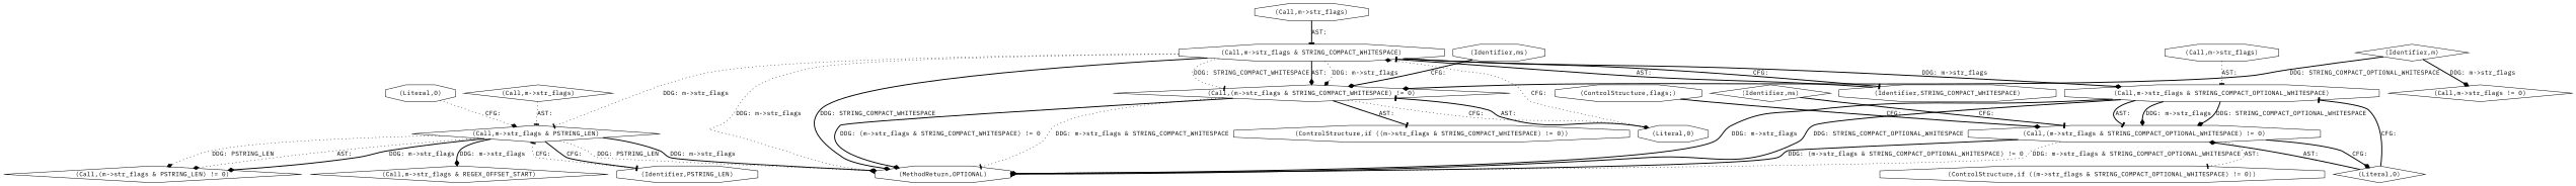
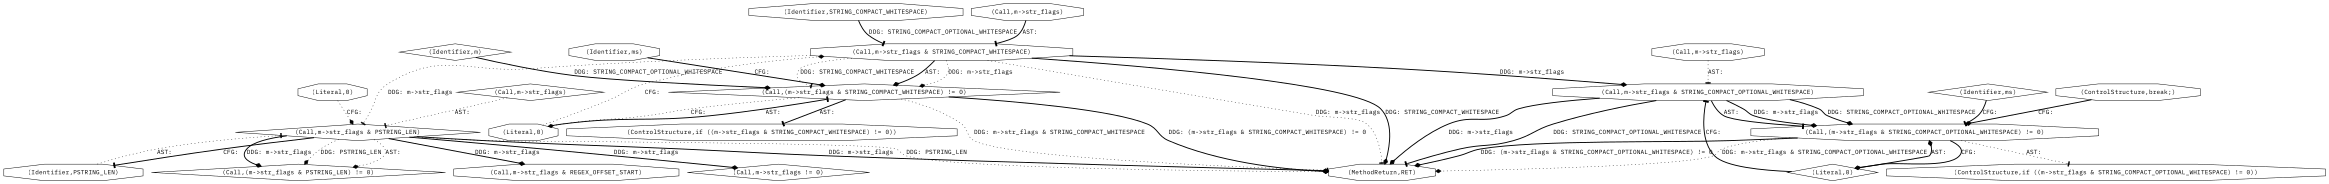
  digraph {
    fontname="IBM Plex Mono"
    node [fontname="IBM Plex Mono" shape=octagon]
    edge [arrowhead=diamond fontname="IBM Plex Mono" style=bold]
    n1 [label="(Call,m->str_flags & STRING_COMPACT_WHITESPACE)"]
    n2 [label="(Call,(m->str_flags & STRING_COMPACT_WHITESPACE) != 0)" shape=diamond]
    n3 [label="(Call,m->str_flags & STRING_COMPACT_OPTIONAL_WHITESPACE)"]
    n4 [label="(Identifier,STRING_COMPACT_WHITESPACE)"]
-   n5 [label="(MethodReturn,OPTIONAL)"]
+   n5 [label="(MethodReturn,RET)"]
    n6 [label="(Call,m->str_flags & PSTRING_LEN)" shape=diamond]
    n7 [label="(Literal,0)"]
    n8 [label="(ControlStructure,if ((m->str_flags & STRING_COMPACT_WHITESPACE) != 0))"]
    n9 [label="(Call,(m->str_flags & STRING_COMPACT_OPTIONAL_WHITESPACE) != 0)"]
-   n10 [label="(Call,m->str_flags & REGEX_OFFSET_START)" shape=diamond]
+   n10 [label="(Call,m->str_flags & REGEX_OFFSET_START)"]
    n11 [label="(Call,m->str_flags != 0)" shape=diamond]
    n12 [label="(Identifier,PSTRING_LEN)"]
    n13 [label="(Call,(m->str_flags & PSTRING_LEN) != 0)" shape=diamond]
    n14 [label="(ControlStructure,if ((m->str_flags & STRING_COMPACT_OPTIONAL_WHITESPACE) != 0))"]
    n15 [label="(Literal,0)" shape=diamond]
    n16 [label="(Identifier,m)" shape=diamond]
    n17 [label="(Call,m->str_flags)"]
    n18 [label="(Identifier,ms)"]
    n19 [label="(Call,m->str_flags)"]
    n20 [label="(Call,m->str_flags)" shape=diamond]
    n21 [label="(Identifier,ms)" shape=diamond]
    n22 [label="(Literal,0)"]
-   n23 [label="(ControlStructure,flags;)"]
+   n23 [label="(ControlStructure,break;)"]
    n1 -> n2 [label="AST: "]
    n1 -> n2 [label="DDG: m->str_flags" style=dotted]
    n1 -> n2 [arrowhead=tee label="DDG: STRING_COMPACT_WHITESPACE" style=dotted]
    n1 -> n3 [label="DDG: m->str_flags"]
-   n1 -> n4 [arrowhead=tee label="CFG: "]
    n1 -> n5 [arrowhead=tee label="DDG: m->str_flags" style=dotted]
    n1 -> n5 [label="DDG: STRING_COMPACT_WHITESPACE"]
    n1 -> n6 [arrowhead=tee label="DDG: m->str_flags" style=dotted]
    n2 -> n5 [label="DDG: (m->str_flags & STRING_COMPACT_WHITESPACE) != 0"]
    n2 -> n5 [arrowhead=tee label="DDG: m->str_flags & STRING_COMPACT_WHITESPACE" style=dotted]
    n2 -> n7 [label="CFG: " style=dotted]
    n2 -> n8 [arrowhead=tee label="AST: "]
    n3 -> n5 [label="DDG: m->str_flags"]
    n3 -> n5 [arrowhead=tee label="DDG: STRING_COMPACT_OPTIONAL_WHITESPACE"]
    n3 -> n9 [arrowhead=tee label="AST: "]
    n3 -> n9 [label="DDG: m->str_flags"]
    n3 -> n9 [label="DDG: STRING_COMPACT_OPTIONAL_WHITESPACE"]
-   n4 -> n1 [arrowhead=tee label="AST: "]
+   n4 -> n1 [arrowhead=tee label="DDG: STRING_COMPACT_OPTIONAL_WHITESPACE"]
    n6 -> n5 [label="DDG: PSTRING_LEN" style=dotted]
    n6 -> n5 [label="DDG: m->str_flags"]
    n6 -> n10 [label="DDG: m->str_flags"]
-   n16 -> n11 [label="DDG: m->str_flags"]
+   n6 -> n11 [label="DDG: m->str_flags"]
    n6 -> n12 [arrowhead=tee label="CFG: "]
    n6 -> n13 [label="AST: " style=dotted]
    n6 -> n13 [label="DDG: m->str_flags"]
    n6 -> n13 [label="DDG: PSTRING_LEN" style=dotted]
    n7 -> n1 [label="CFG: " style=dotted]
    n7 -> n2 [arrowhead=tee label="AST: "]
    n9 -> n5 [label="DDG: (m->str_flags & STRING_COMPACT_OPTIONAL_WHITESPACE) != 0"]
    n9 -> n5 [label="DDG: m->str_flags & STRING_COMPACT_OPTIONAL_WHITESPACE" style=dotted]
    n9 -> n14 [arrowhead=tee label="AST: " style=dotted]
    n9 -> n15 [label="CFG: "]
-   n12 -> n6 [arrowhead=tee label="CFG: " style=dotted]
+   n12 -> n6 [arrowhead=tee label="AST: " style=dotted]
    n15 -> n3 [arrowhead=tee label="CFG: "]
    n15 -> n9 [label="AST: "]
    n16 -> n2 [label="DDG: STRING_COMPACT_OPTIONAL_WHITESPACE"]
    n17 -> n1 [arrowhead=tee label="AST: "]
    n18 -> n2 [label="CFG: "]
    n19 -> n3 [arrowhead=tee label="AST: " style=dotted]
    n20 -> n6 [arrowhead=tee label="AST: " style=dotted]
    n21 -> n9 [arrowhead=tee label="CFG: "]
    n22 -> n6 [label="CFG: " style=dotted]
    n23 -> n9 [label="CFG: "]
  }
